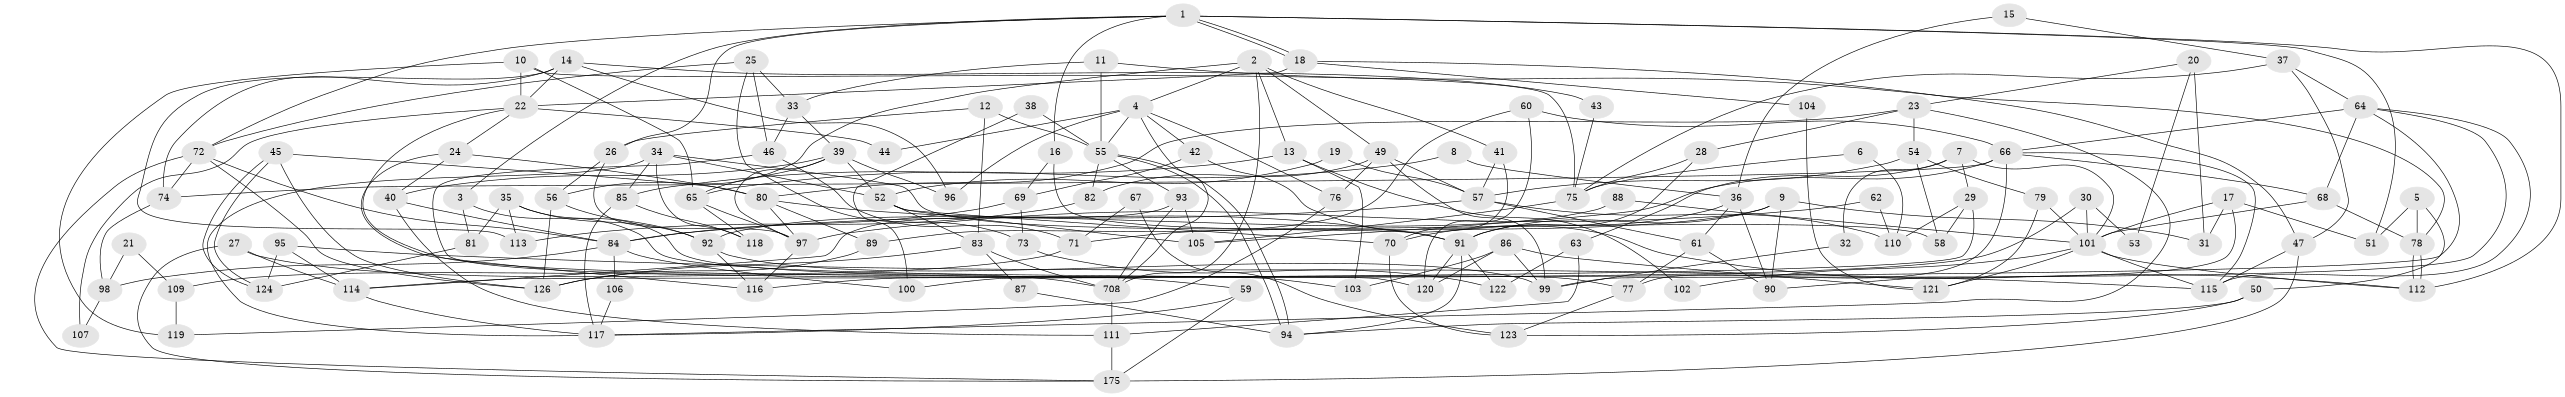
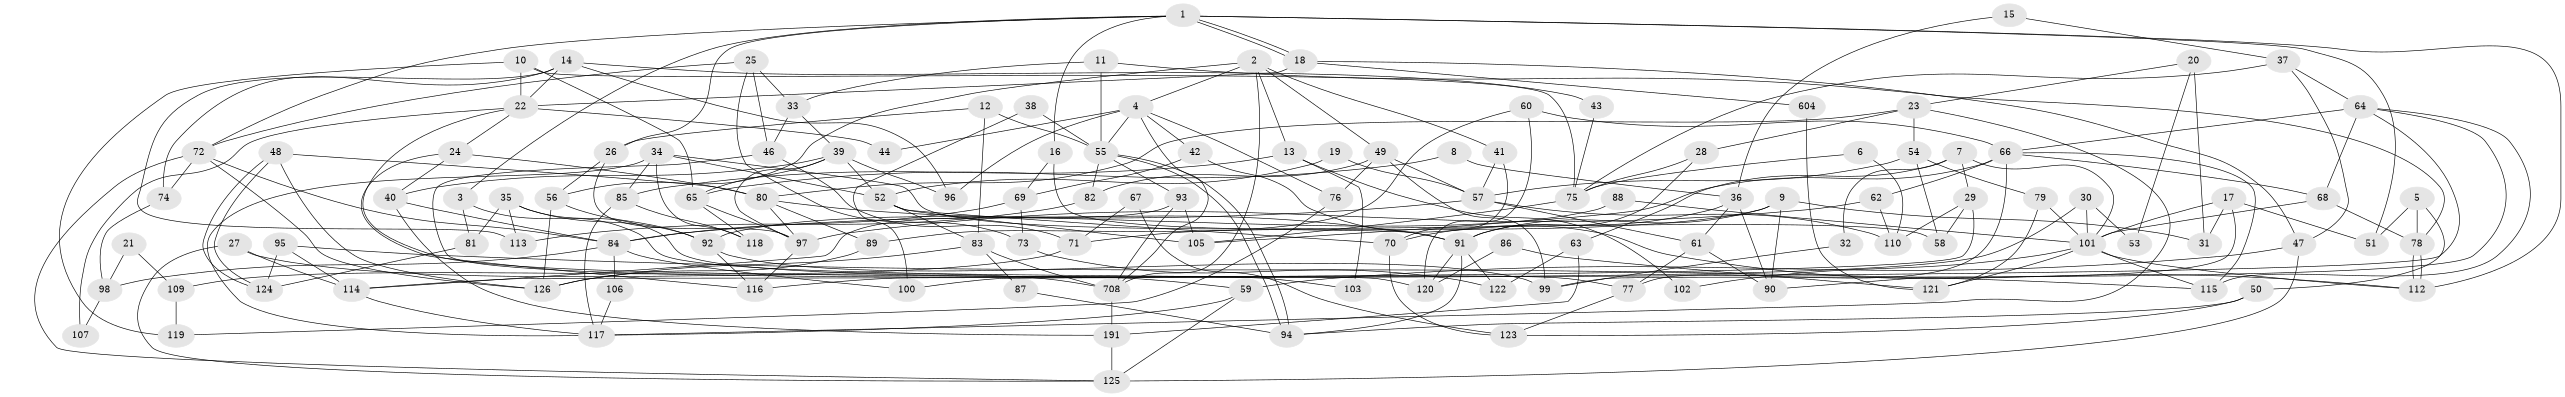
  graph {
    node [color=gray90 style=filled]
    1
    3
    16
    18
    26
    51
    72
    112
    81
    103
    91
    69
    22
    47
-   104
+   104 [label=604]
    56
    97
    74
-   125 [label=175]
+   125
    84
    126
    2
    4
    13
    41
    49
    n27 [label=708]
    42
    44
    55
    76
    96
    85
    102
    57
    70
    99
    82
    92
-   111
+   111 [label=191]
    124
    94
    93
    119
    5
    50
    78
    123
    6
    75
    110
    105
    7
    29
    32
    63
    101
    114
    58
    122
    115
    121
    8
    36
    65
    90
    61
    118
    9
    31
    71
    109
    120
    10
    24
    59
    107
    11
    33
    46
    39
    12
    83
    87
    117
    14
    43
    113
    98
    15
    37
    64
    73
    17
    19
    52
    20
    23
    53
    28
    54
    80
    21
    40
    116
    79
    89
    25
    27
    30
    34
    35
    77
    100
    66
    68
    38
    106
-   48 [label=45]
+   48
    60
    62
    67
    86
    88
    95
    1 -- 3
    1 -- 16
    1 -- 18
    1 -- 18
    1 -- 26
    1 -- 51
    1 -- 72
    1 -- 112
    3 -- 81
    3 -- 103
    16 -- 91
    16 -- 69
    18 -- 22
    18 -- 47
    18 -- 104
    26 -- 56
    26 -- 97
    72 -- 74
    72 -- 125
    72 -- 84
    72 -- 126
    81 -- 124
    91 -- 94
    91 -- 122
    91 -- 120
    69 -- 84
    69 -- 73
    22 -- 44
    22 -- 24
    22 -- 59
    22 -- 107
    47 -- 125
-   47 -- 115
+   47 -- 59
    104 -- 121
    56 -- 126
    56 -- 92
    97 -- 116
    74 -- 98
    84 -- 98
    84 -- 100
    84 -- 106
    2 -- 56
    2 -- 4
    2 -- 13
    2 -- 41
    2 -- 49
    2 -- n27
    4 -- n27
    4 -- 42
    4 -- 44
    4 -- 55
    4 -- 76
    4 -- 96
    13 -- 103
    13 -- 85
    13 -- 102
    41 -- 57
    41 -- 70
    49 -- 76
    49 -- 57
    49 -- 99
    49 -- 82
    n27 -- 111
    42 -- 112
    42 -- 69
    55 -- 82
    55 -- 94
    55 -- 94
    55 -- 93
    76 -- 119
    85 -- 118
    85 -- 117
    57 -- 84
    57 -- 110
    57 -- 61
    70 -- 123
    82 -- 113
    92 -- 99
    92 -- 116
    111 -- 125
    93 -- n27
    93 -- 105
    93 -- 114
    5 -- 51
    5 -- 50
    5 -- 78
    50 -- 94
    50 -- 123
    78 -- 112
    78 -- 112
    6 -- 75
    6 -- 110
    75 -- 105
    7 -- 29
    7 -- 32
    7 -- 63
    7 -- 101
    29 -- 110
    29 -- 114
    29 -- 58
    32 -- 99
    63 -- 111
    63 -- 122
    101 -- 112
    101 -- 102
    101 -- 115
    101 -- 121
    114 -- 117
    8 -- 36
    8 -- 65
    36 -- 70
    36 -- 90
    36 -- 61
    65 -- 97
    65 -- 118
    61 -- 90
    61 -- 77
    9 -- 91
    9 -- 90
    9 -- 31
    9 -- 71
    71 -- 109
    109 -- 119
    10 -- 22
    10 -- 119
    10 -- 75
    10 -- 65
    24 -- 80
    24 -- 40
    24 -- 116
    59 -- 125
    59 -- 117
    11 -- 55
    11 -- 78
    11 -- 33
    33 -- 46
    33 -- 39
    46 -- 71
    46 -- 120
    39 -- 97
    39 -- 96
    39 -- 65
    39 -- 52
    39 -- 40
    12 -- 26
    12 -- 55
    12 -- 83
    83 -- 126
    83 -- n27
    83 -- 87
    87 -- 94
    14 -- 22
    14 -- 74
    14 -- 96
    14 -- 43
    14 -- 113
    43 -- 75
    98 -- 107
    15 -- 36
    15 -- 37
    37 -- 47
    37 -- 75
    37 -- 64
    64 -- 99
    64 -- 115
    64 -- 100
    64 -- 66
    64 -- 68
    73 -- 122
    17 -- 51
    17 -- 101
    17 -- 90
    17 -- 31
    19 -- 57
    19 -- 52
    52 -- 70
    52 -- 105
    52 -- 83
    20 -- 31
    20 -- 23
    20 -- 53
    23 -- 117
    23 -- 28
    23 -- 54
    23 -- 80
    28 -- 91
    28 -- 75
    54 -- 57
    54 -- 58
    54 -- 79
    80 -- 91
    80 -- 97
    80 -- 89
    21 -- 109
    21 -- 98
    40 -- 84
    40 -- 111
    79 -- 101
    79 -- 121
    89 -- 126
    25 -- 72
    25 -- 33
    25 -- 46
    25 -- 73
    27 -- 125
    27 -- n27
    27 -- 114
    30 -- 101
    30 -- 53
    30 -- 116
    34 -- 85
    34 -- 58
    34 -- 118
    34 -- 117
    34 -- 52
    35 -- 81
    35 -- 92
    35 -- 113
    35 -- 77
    77 -- 123
-   66 -- 74
+   66 -- 62
    66 -- 105
    66 -- 115
    66 -- 77
    66 -- 68
    68 -- 78
    68 -- 101
    38 -- 55
    38 -- 100
    106 -- 117
    48 -- 126
    48 -- 124
    48 -- 124
    48 -- 80
    60 -- 120
    60 -- 89
    60 -- 66
    62 -- 97
    62 -- 110
    67 -- 123
    67 -- 71
-   86 -- 103
-   86 -- 99
    86 -- 121
    86 -- 120
    88 -- 92
    88 -- 101
    95 -- 124
    95 -- 114
    95 -- 115
  }
